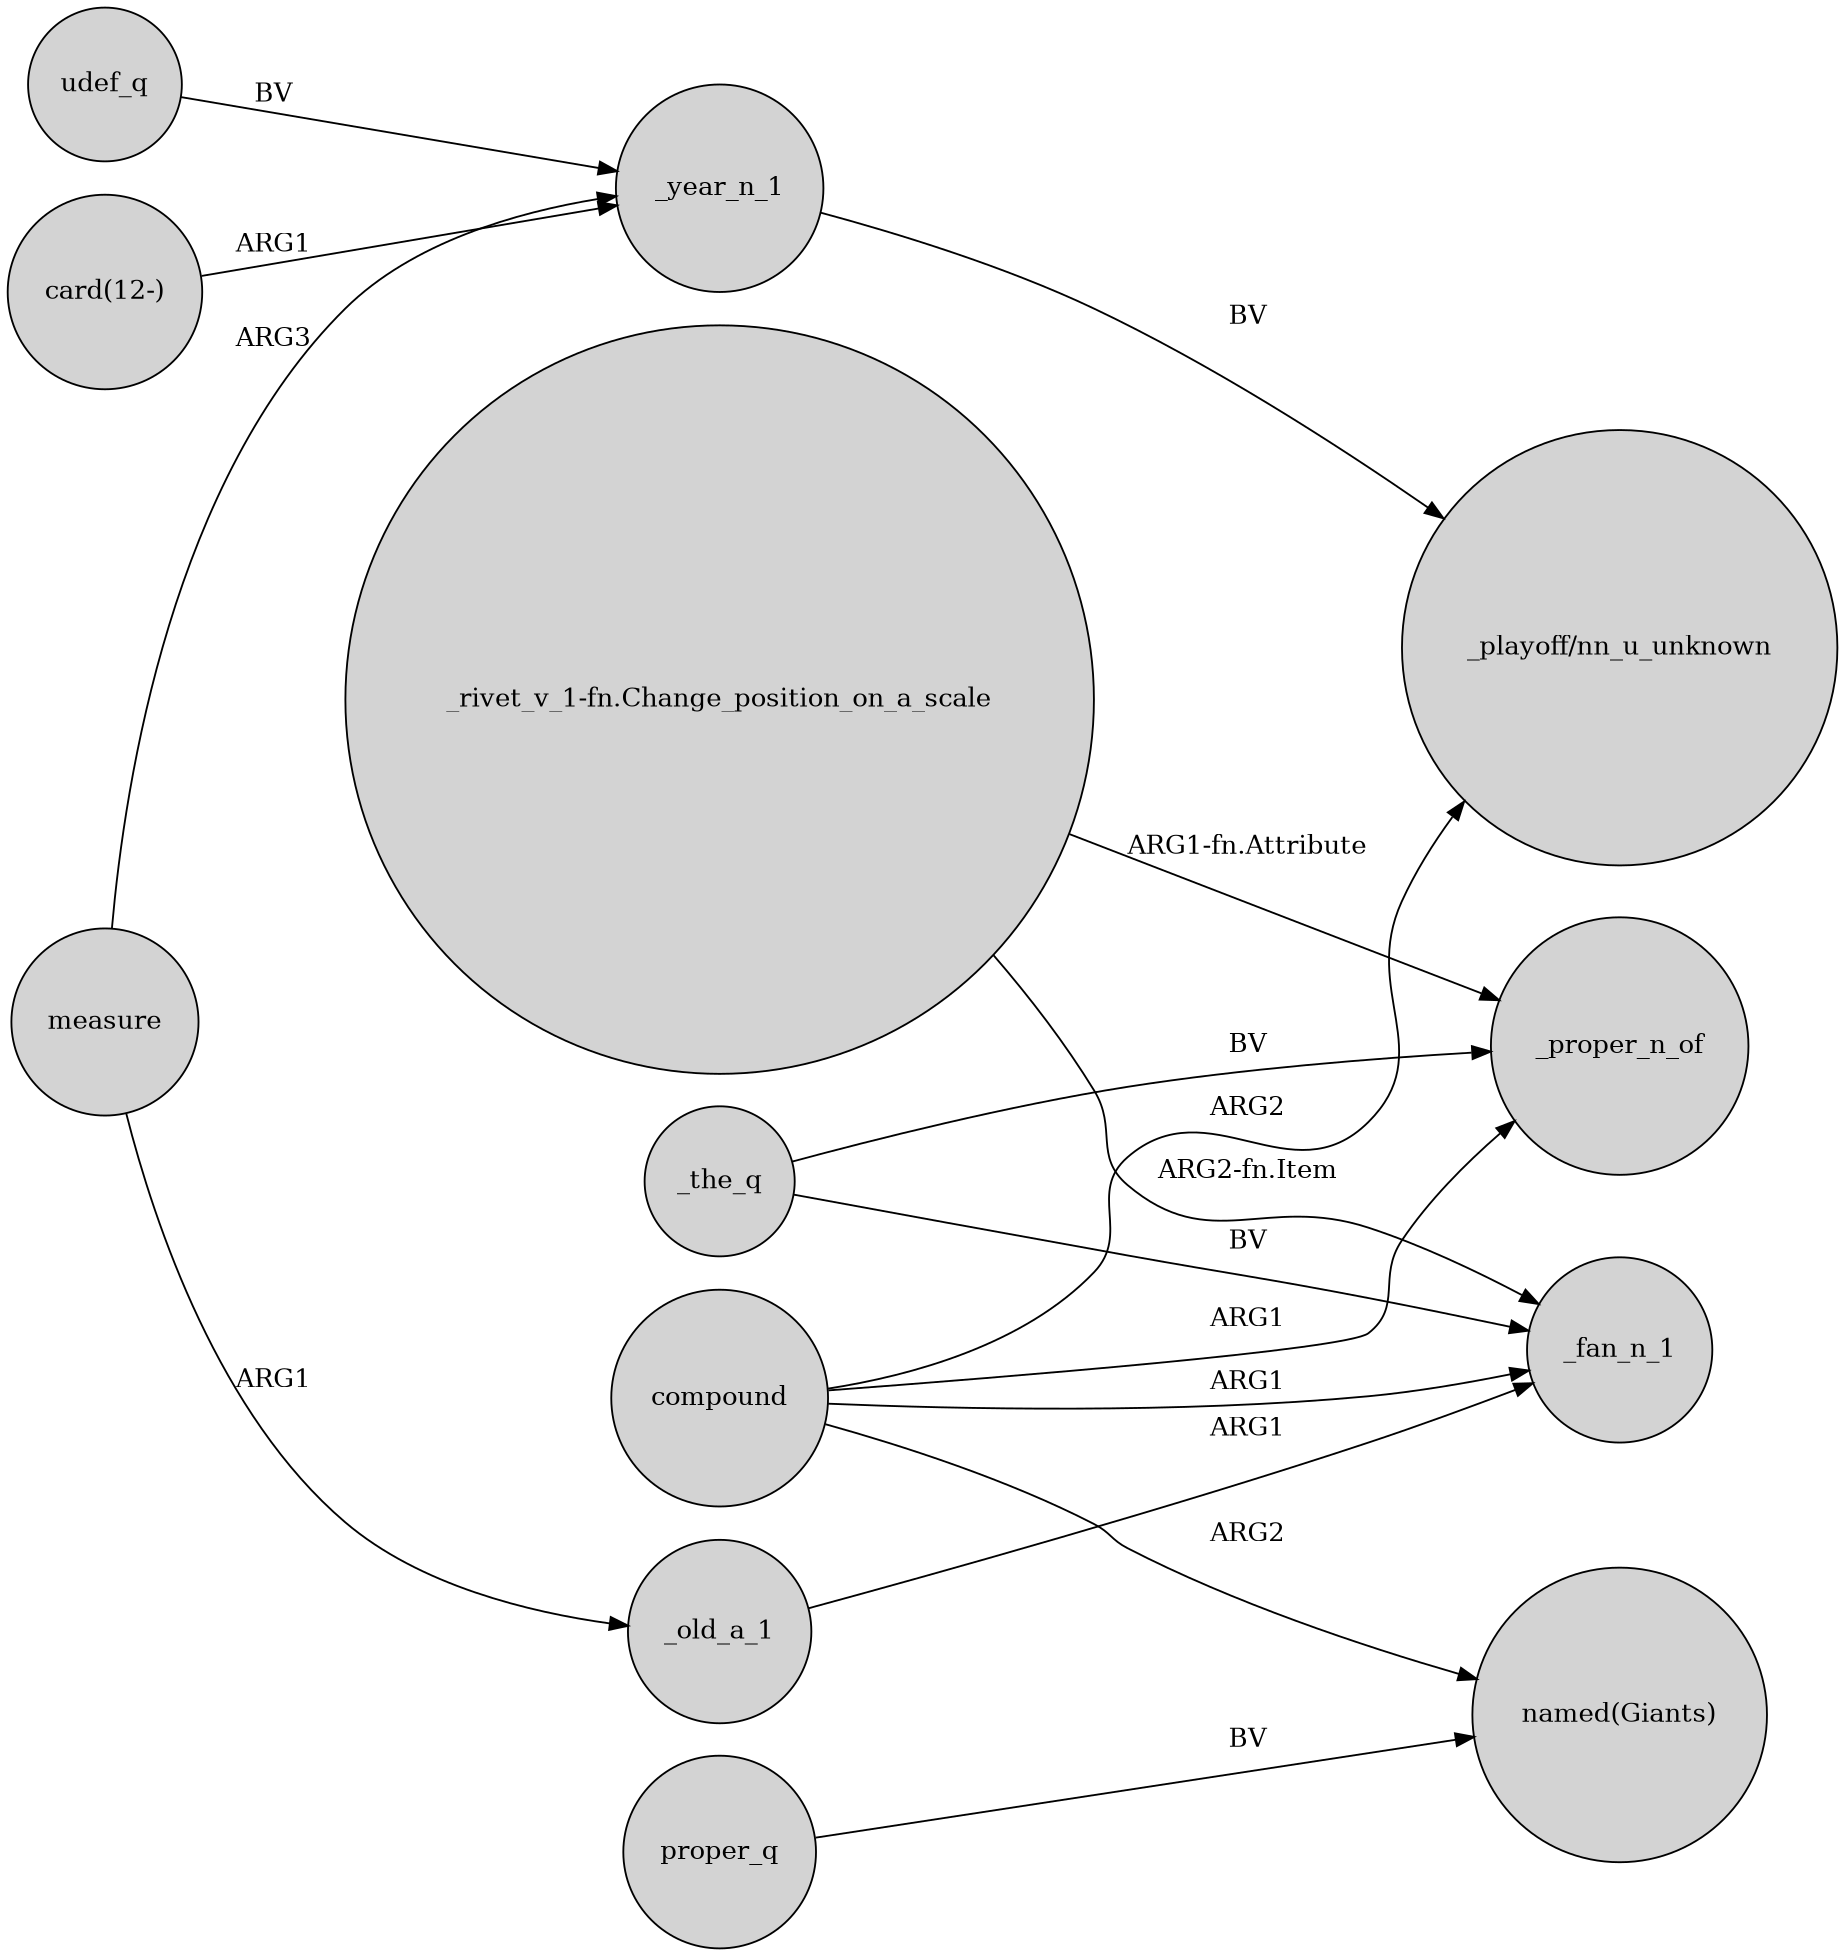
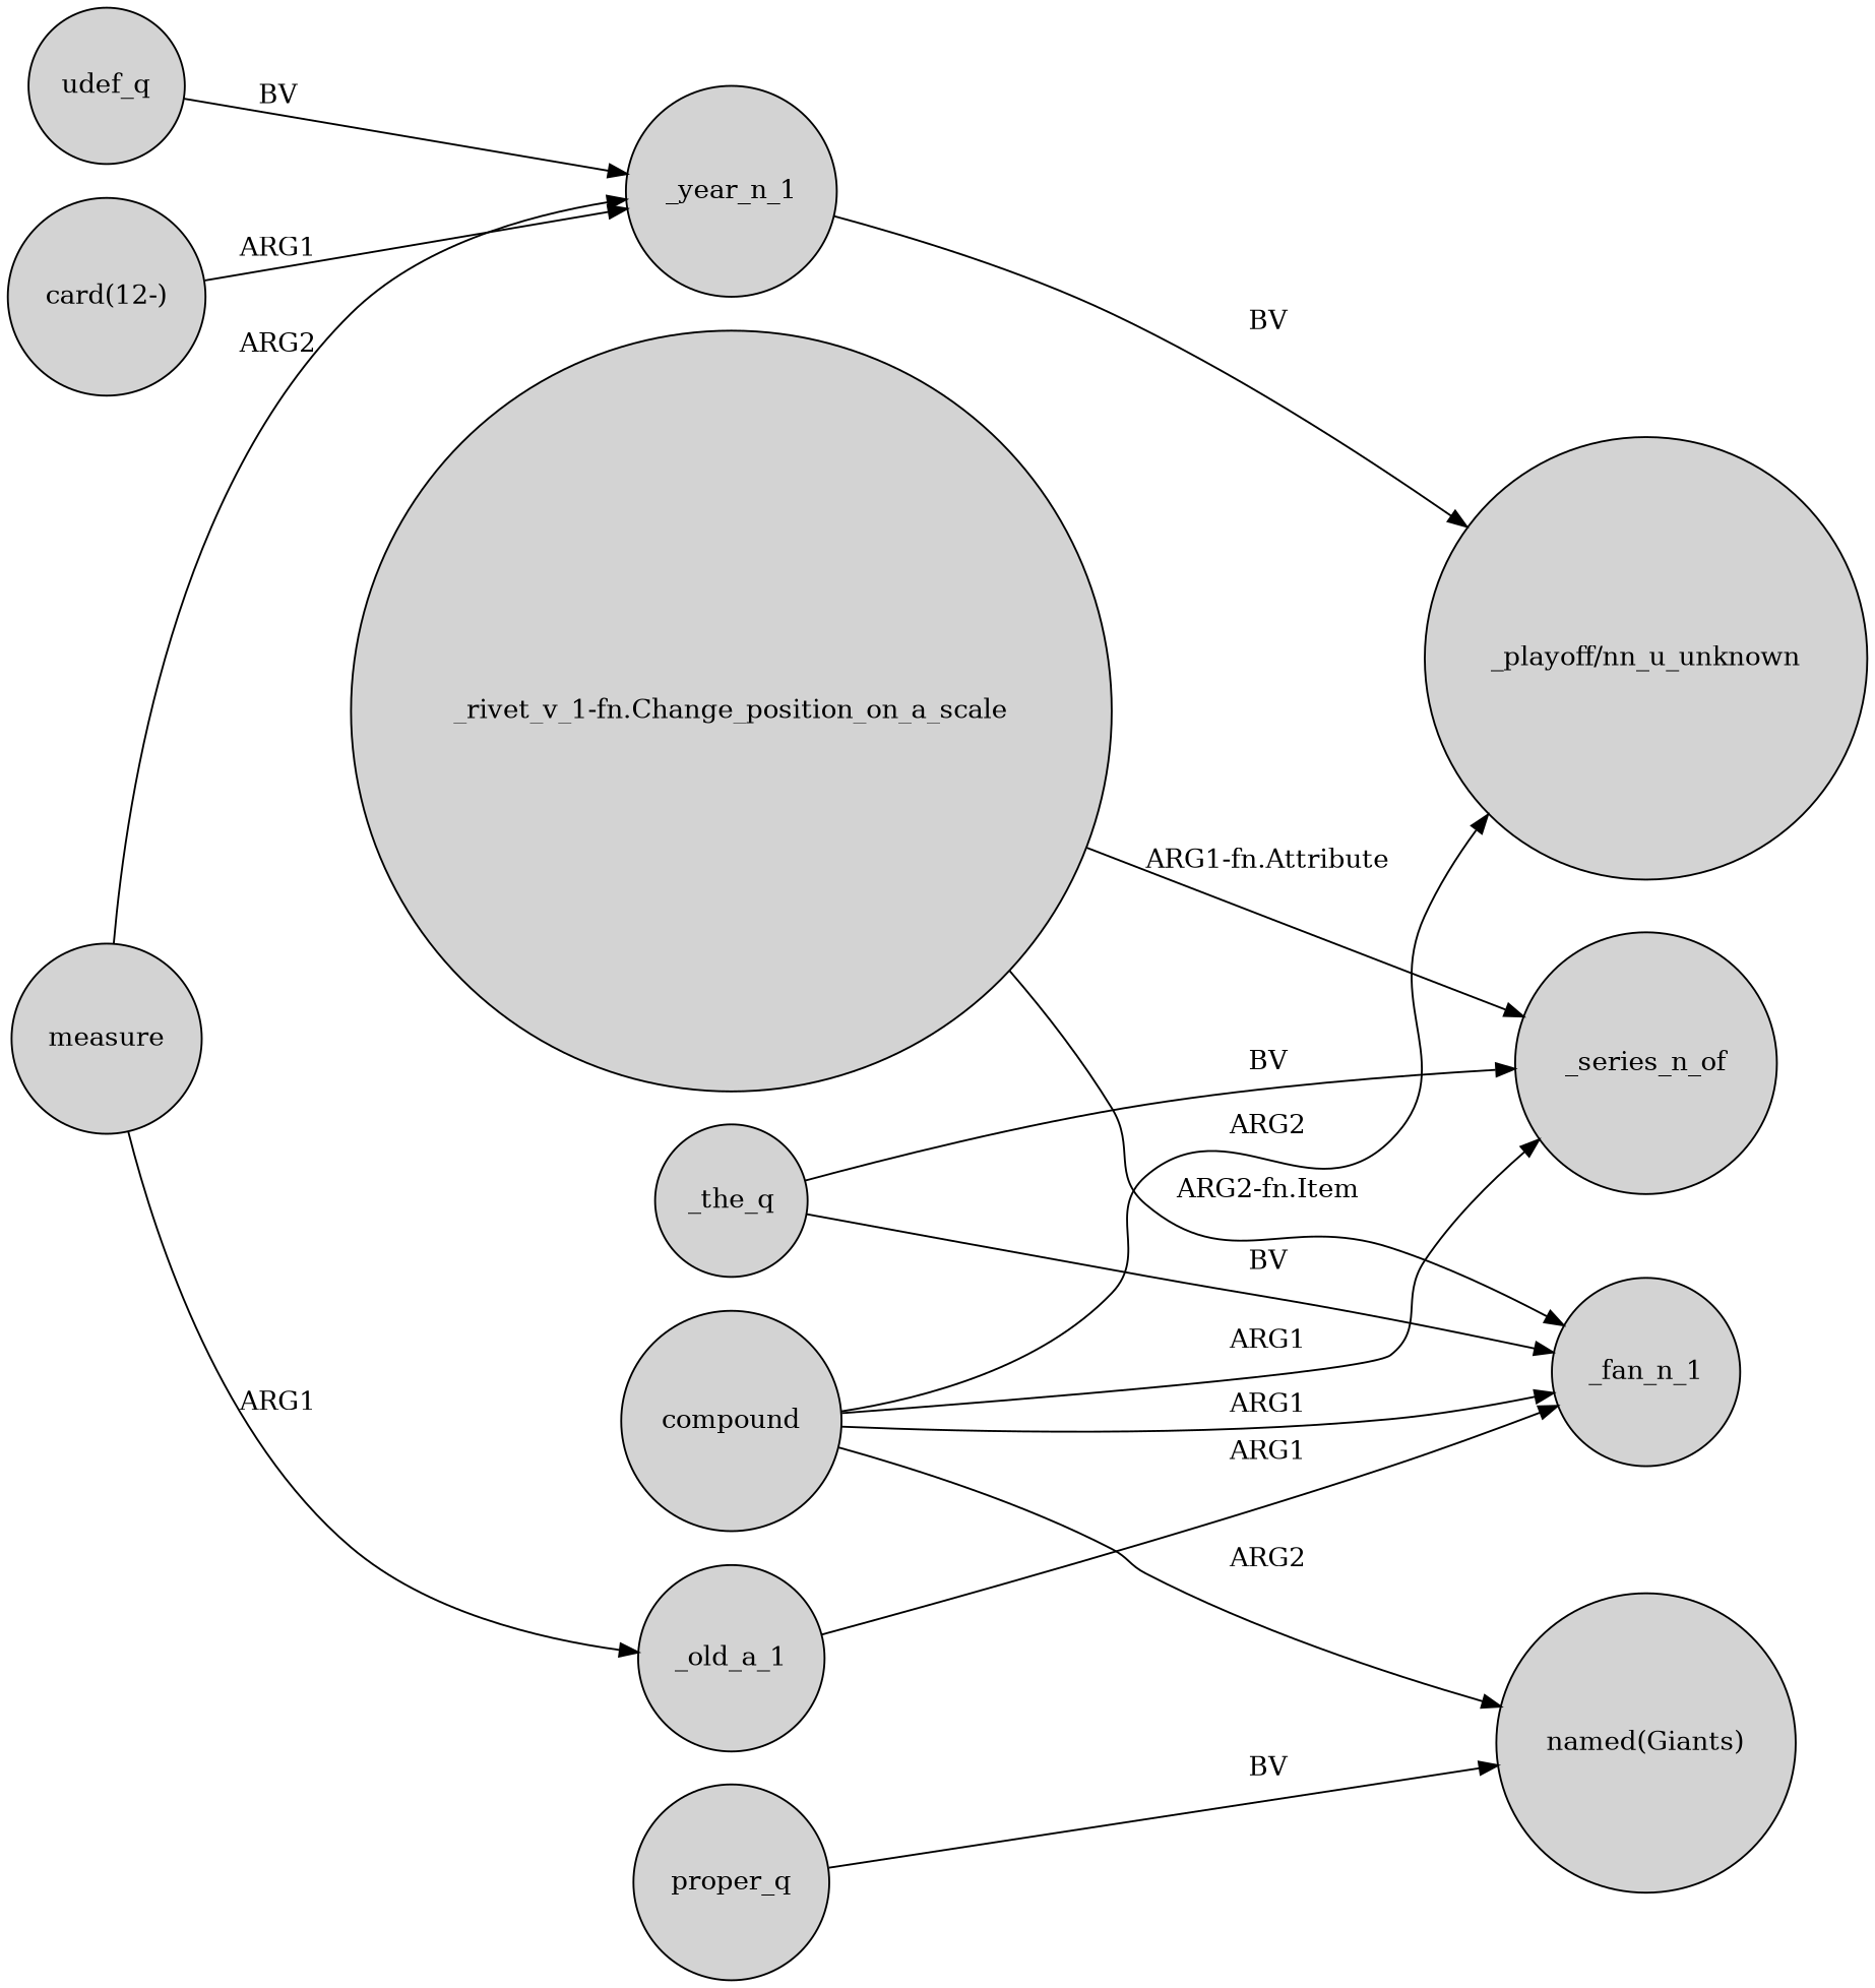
  digraph {
    rankdir=LR
    node [shape=circle style=filled]
    udef_q
    _year_n_1
    "_playoff/nn_u_unknown"
    compound
    _fan_n_1
-   _series_n_of [label=_proper_n_of]
+   _series_n_of
    "named(Giants)"
    "card(12-)"
    "_rivet_v_1-fn.Change_position_on_a_scale"
    measure
    _old_a_1
    proper_q
    _the_q
    udef_q -> _year_n_1 [label=BV]
    _year_n_1 -> "_playoff/nn_u_unknown" [label=BV]
    compound -> "_playoff/nn_u_unknown" [label=ARG2]
    compound -> _fan_n_1 [label=ARG1]
    compound -> _series_n_of [label=ARG1]
    compound -> "named(Giants)" [label=ARG2]
    "card(12-)" -> _year_n_1 [label=ARG1]
    "_rivet_v_1-fn.Change_position_on_a_scale" -> _fan_n_1 [label="ARG2-fn.Item"]
    "_rivet_v_1-fn.Change_position_on_a_scale" -> _series_n_of [label="ARG1-fn.Attribute"]
-   measure -> _year_n_1 [label=ARG3]
+   measure -> _year_n_1 [label=ARG2]
    measure -> _old_a_1 [label=ARG1]
    _old_a_1 -> _fan_n_1 [label=ARG1]
    proper_q -> "named(Giants)" [label=BV]
    _the_q -> _fan_n_1 [label=BV]
    _the_q -> _series_n_of [label=BV]
  }
